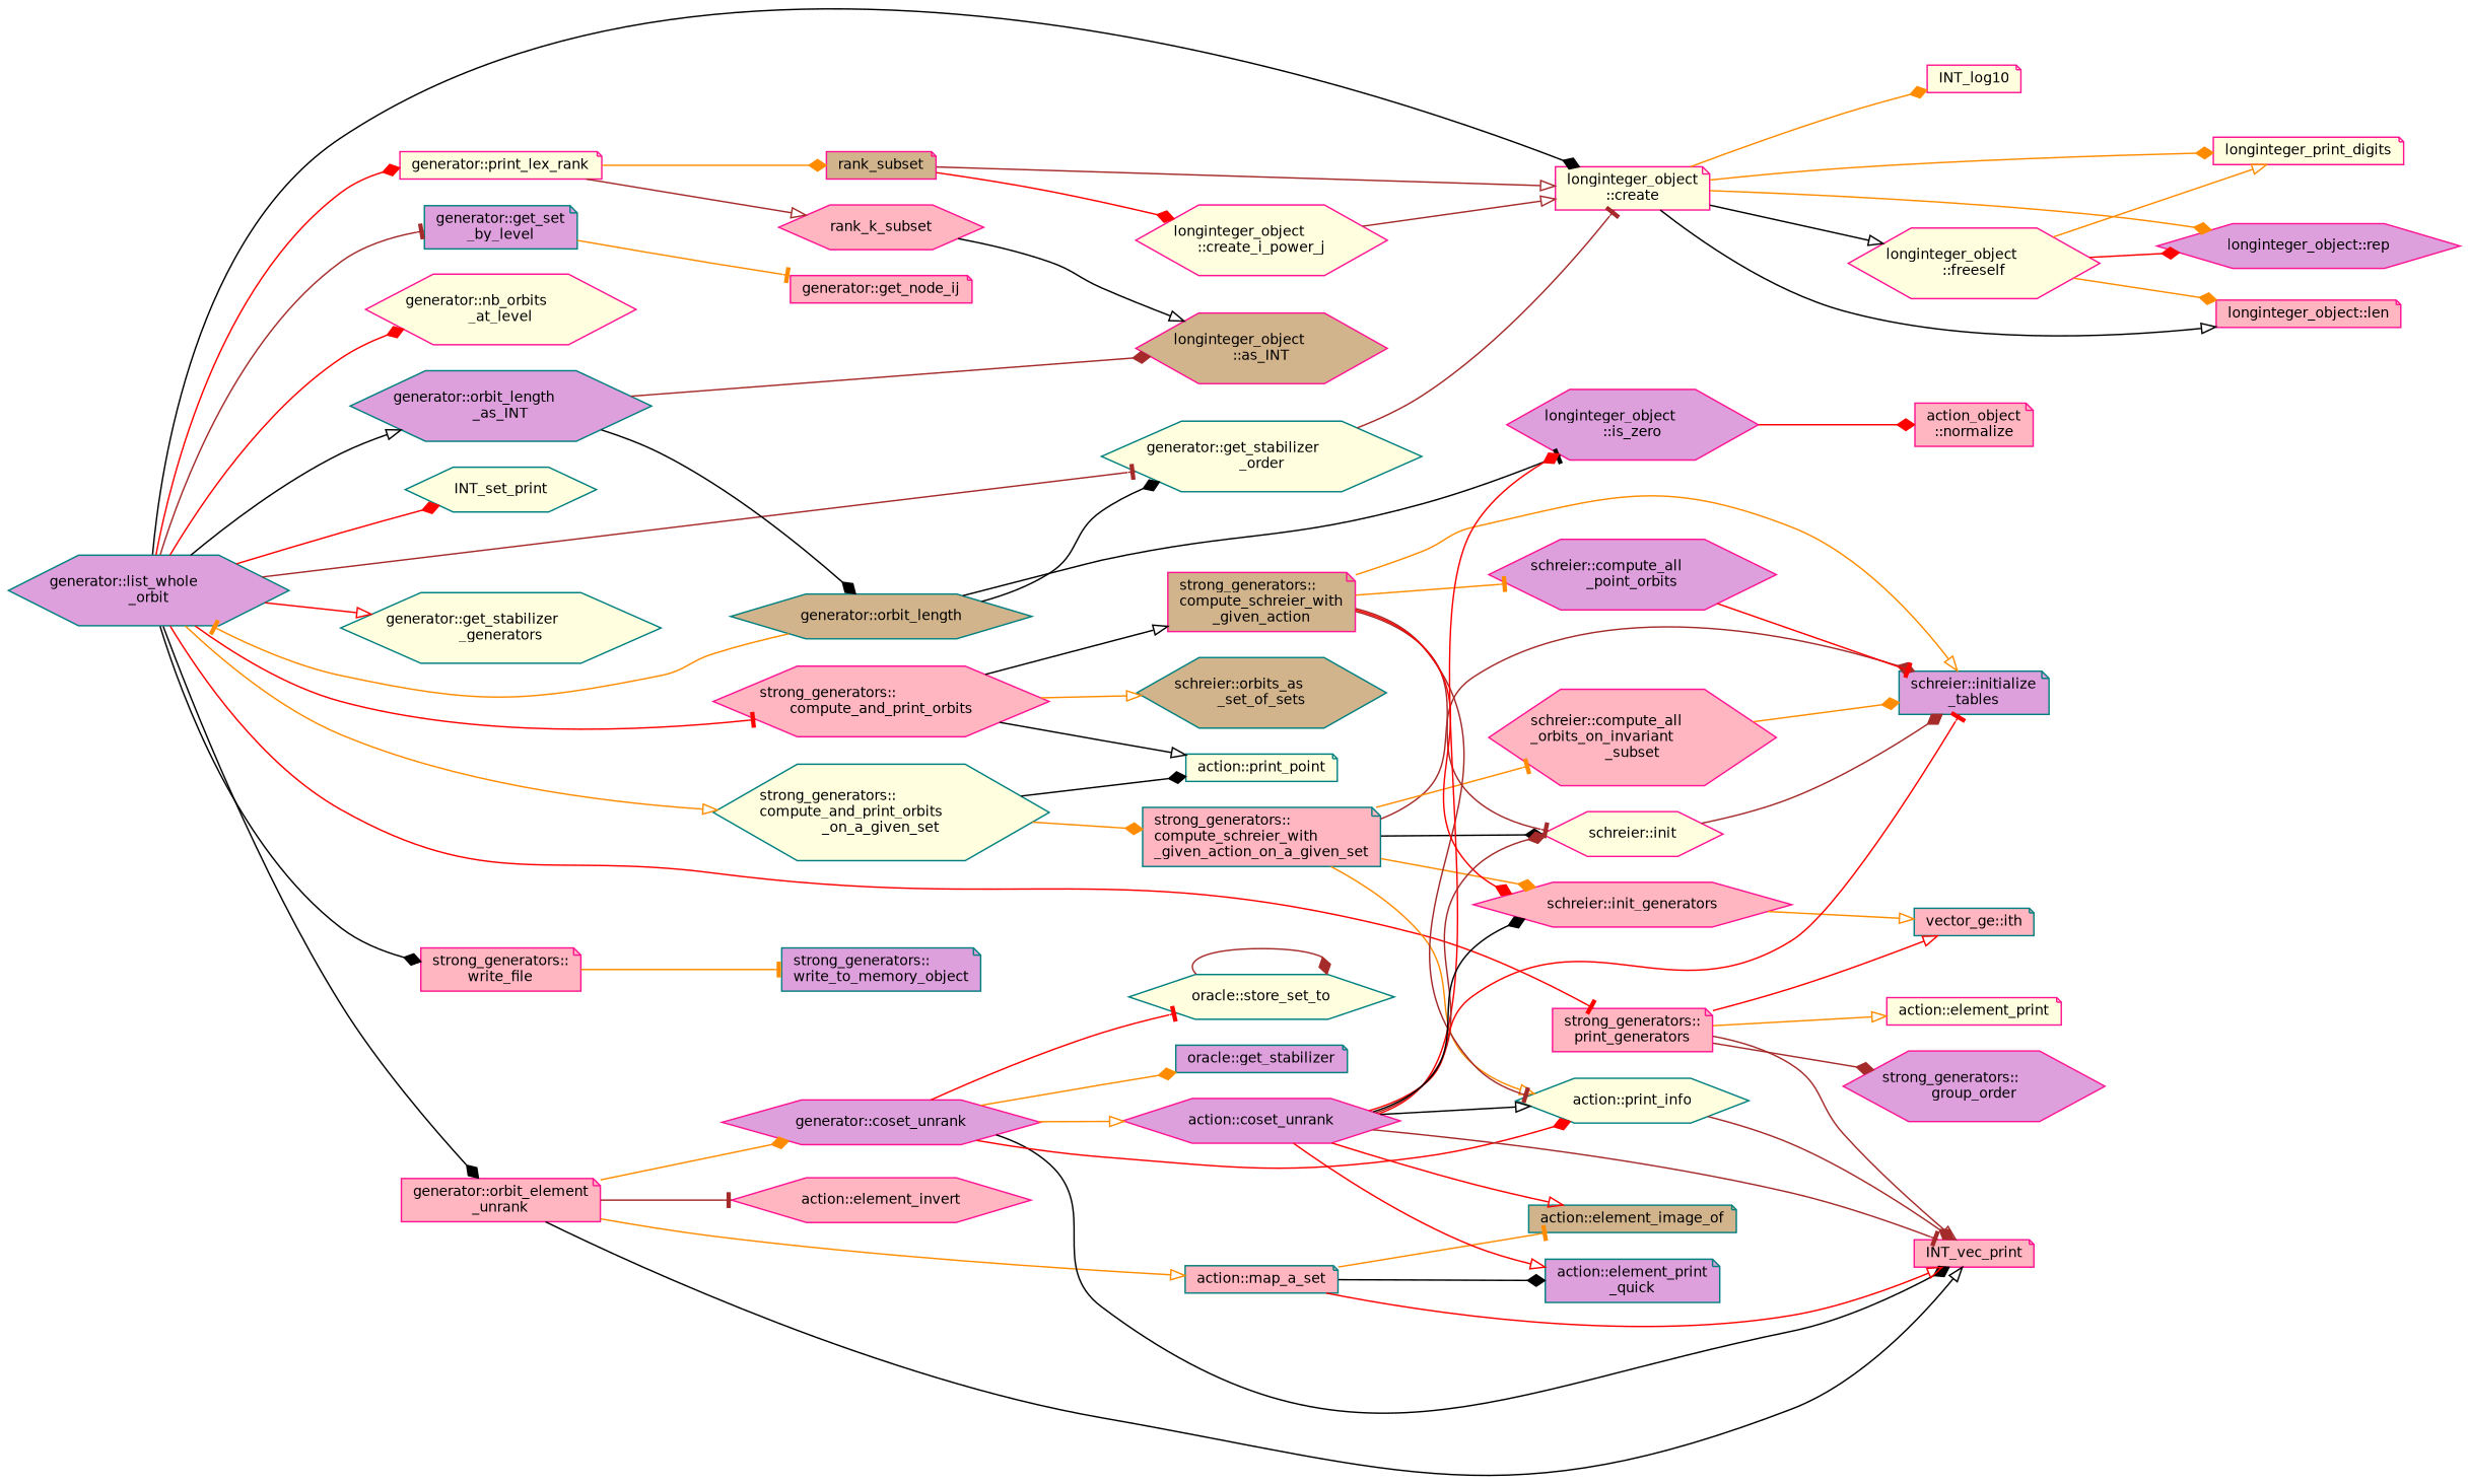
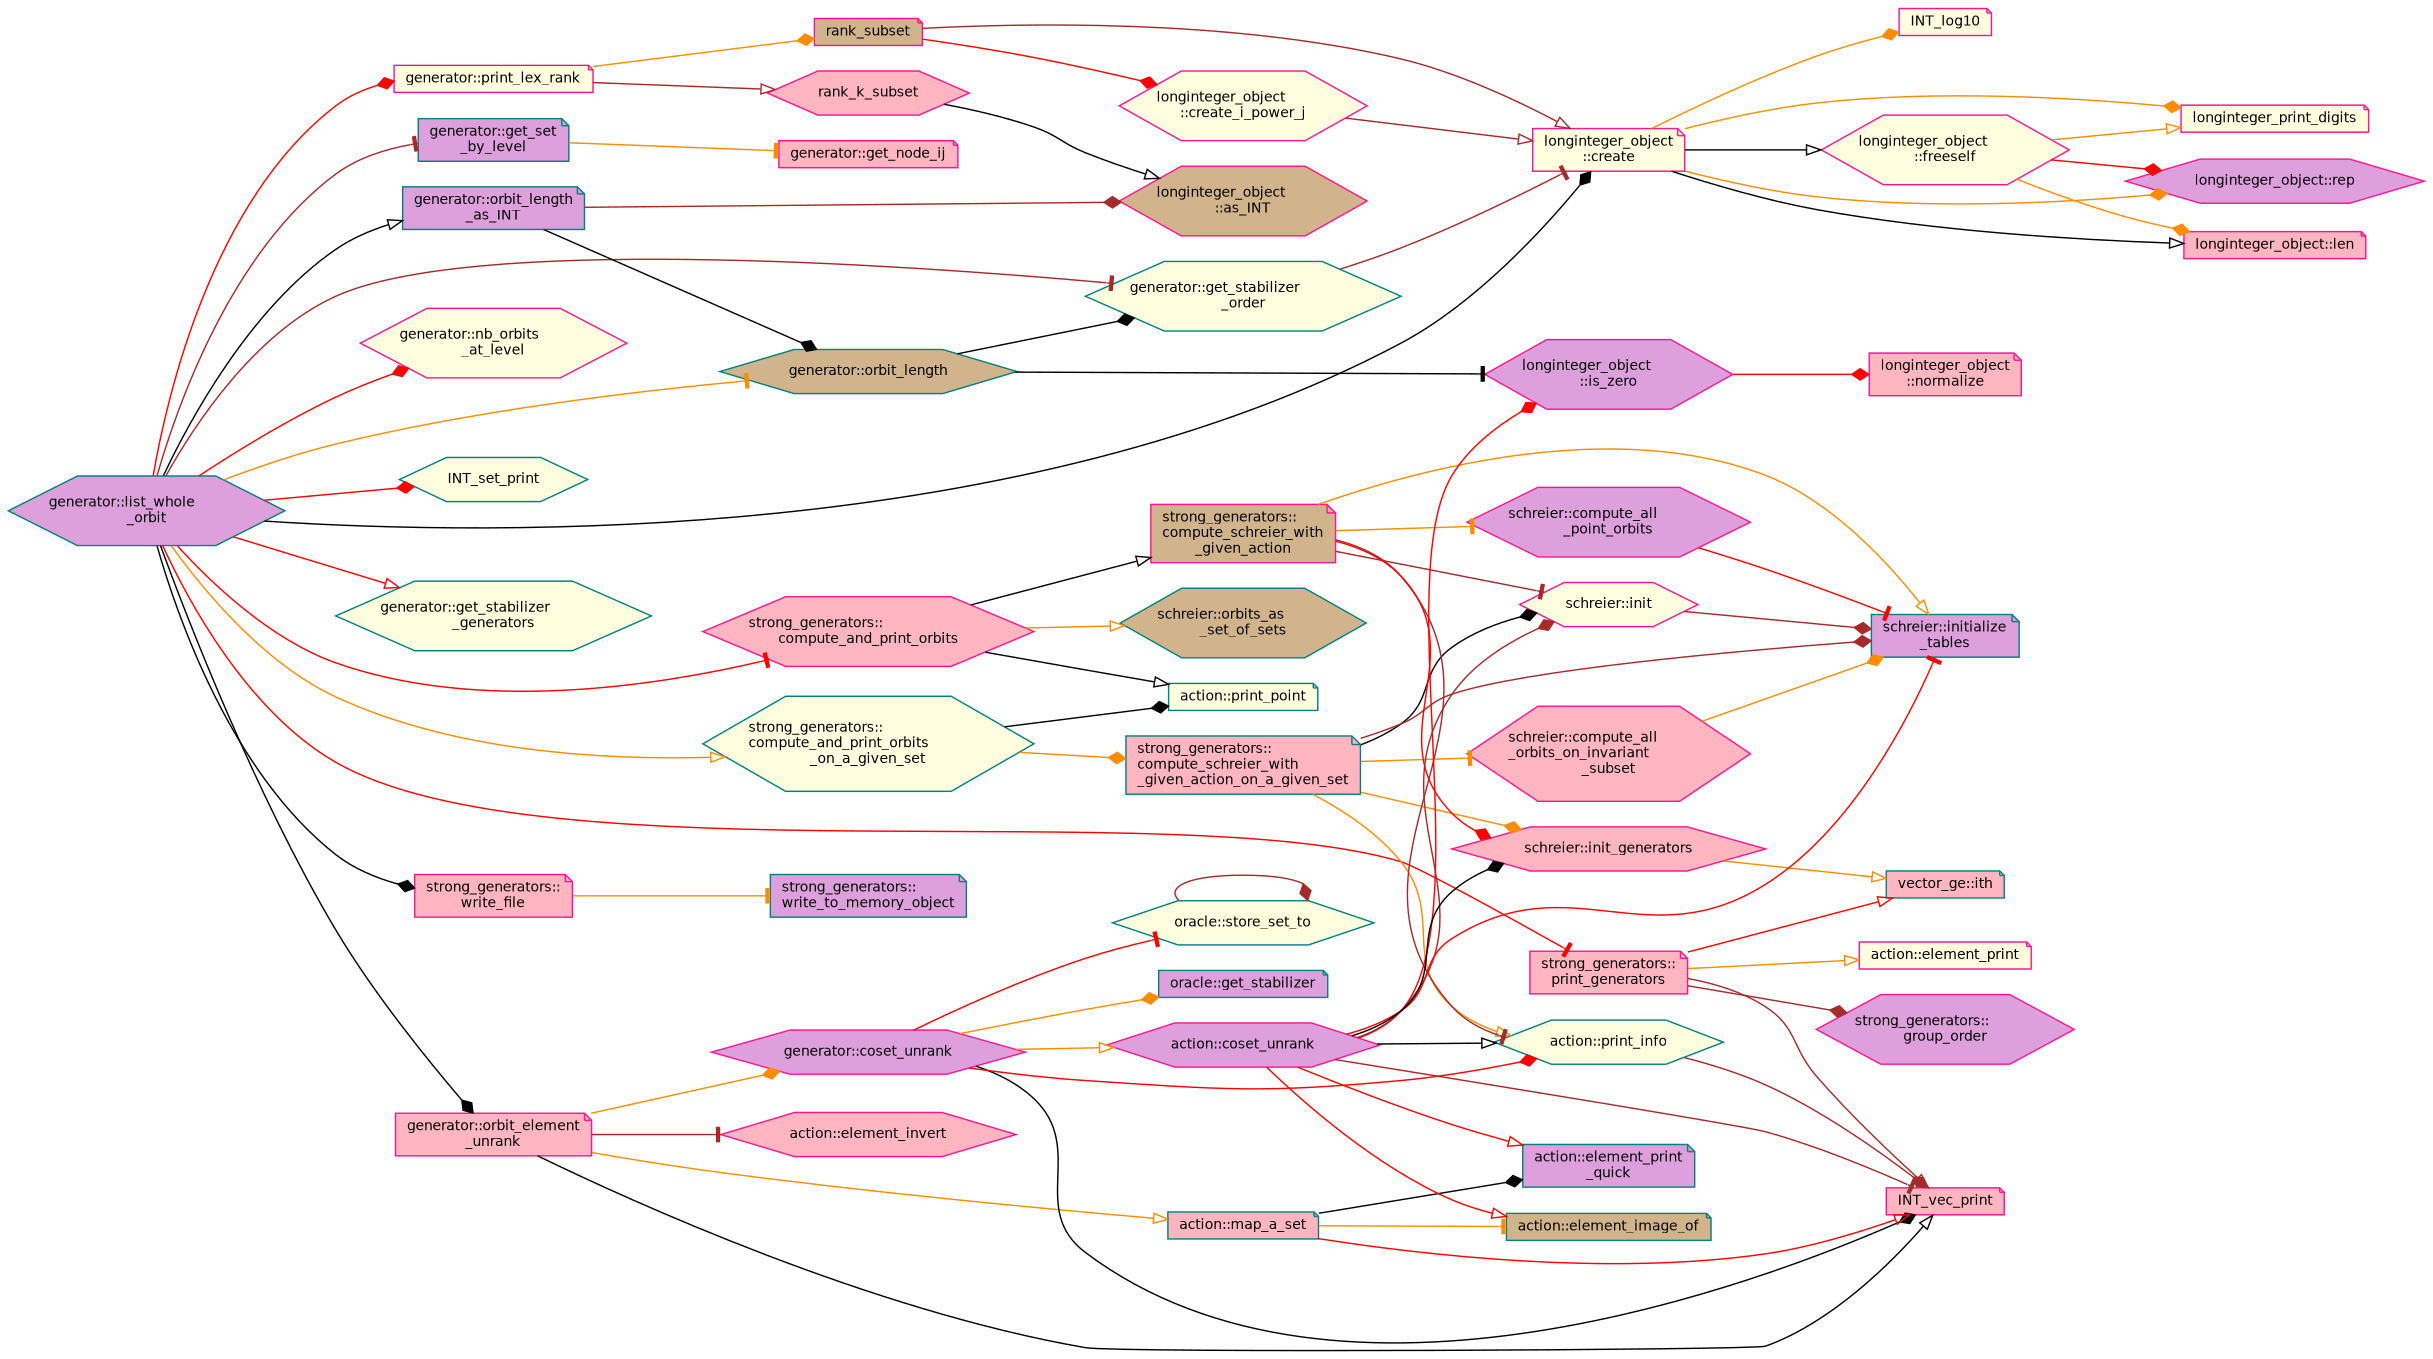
  digraph {
    rankdir=LR
    node [color=deeppink fillcolor=lightyellow fontname=Helvetica fontsize=10 shape=hexagon style=filled]
    edge [arrowhead=diamond color=darkorange fontname=Helvetica fontsize=10 labelfontname=Helvetica labelfontsize=10 style=solid]
    n1 [color=teal fillcolor=plum fontcolor=black height=0.2 label="generator::list_whole\l_orbit" width=0.4]
    n2 [color=teal fillcolor=tan height=0.2 label="generator::orbit_length" width=0.4]
    n3 [color=teal height=0.2 label="generator::get_stabilizer\l_order" width=0.4]
    n4 [height=0.2 label="longinteger_object\l::create" shape=note width=0.4]
-   n5 [color=teal fillcolor=plum height=0.2 label="generator::orbit_length\l_as_INT" width=0.4]
+   n5 [color=teal fillcolor=plum height=0.2 label="generator::orbit_length\l_as_INT" shape=note width=0.4]
    n6 [height=0.2 label="generator::nb_orbits\l_at_level" width=0.4]
    n7 [color=teal fillcolor=plum height=0.2 label="generator::get_set\l_by_level" shape=note width=0.4]
    n8 [color=teal height=0.2 label=INT_set_print width=0.4]
    n9 [height=0.2 label="generator::print_lex_rank" shape=note width=0.4]
    n10 [color=teal height=0.2 label="generator::get_stabilizer\l_generators" width=0.4]
    n11 [color=teal height=0.2 label="strong_generators::\lcompute_and_print_orbits\l_on_a_given_set" width=0.4]
    n12 [fillcolor=lightpink height=0.2 label="strong_generators::\lcompute_and_print_orbits" width=0.4]
    n13 [fillcolor=lightpink height=0.2 label="strong_generators::\lprint_generators" shape=note width=0.4]
    n14 [fillcolor=lightpink height=0.2 label="strong_generators::\lwrite_file" shape=note width=0.4]
    n15 [fillcolor=lightpink height=0.2 label="generator::orbit_element\l_unrank" shape=note width=0.4]
    n16 [fillcolor=plum height=0.2 label="longinteger_object\l::is_zero" width=0.4]
    n17 [height=0.2 label="longinteger_object\l::freeself" width=0.4]
    n18 [height=0.2 label=longinteger_print_digits shape=note width=0.4]
    n19 [fillcolor=plum height=0.2 label="longinteger_object::rep" width=0.4]
    n20 [fillcolor=lightpink height=0.2 label="longinteger_object::len" shape=note width=0.4]
    n21 [height=0.2 label=INT_log10 shape=note width=0.4]
    n22 [fillcolor=tan height=0.2 label="longinteger_object\l::as_INT" width=0.4]
    n23 [fillcolor=lightpink height=0.2 label="generator::get_node_ij" shape=note width=0.4]
    n24 [fillcolor=tan height=0.2 label=rank_subset shape=note width=0.4]
    n25 [fillcolor=lightpink height=0.2 label=rank_k_subset width=0.4]
    n26 [color=teal fillcolor=lightpink height=0.2 label="strong_generators::\lcompute_schreier_with\l_given_action_on_a_given_set" shape=note width=0.4]
    n27 [color=teal height=0.2 label="action::print_point" shape=note width=0.4]
    n28 [fillcolor=tan height=0.2 label="strong_generators::\lcompute_schreier_with\l_given_action" shape=note width=0.4]
    n29 [color=teal fillcolor=tan height=0.2 label="schreier::orbits_as\l_set_of_sets" width=0.4]
    n30 [fillcolor=lightpink height=0.2 label=INT_vec_print shape=note width=0.4]
    n31 [color=teal fillcolor=lightpink height=0.2 label="vector_ge::ith" shape=note width=0.4]
    n32 [fillcolor=plum height=0.2 label="strong_generators::\lgroup_order" width=0.4]
    n33 [height=0.2 label="action::element_print" shape=note width=0.4]
    n34 [color=teal fillcolor=plum height=0.2 label="strong_generators::\lwrite_to_memory_object" shape=note width=0.4]
    n35 [fillcolor=plum height=0.2 label="generator::coset_unrank" width=0.4]
    n36 [fillcolor=lightpink height=0.2 label="action::element_invert" width=0.4]
    n37 [color=teal fillcolor=lightpink height=0.2 label="action::map_a_set" shape=note width=0.4]
-   n38 [fillcolor=lightpink height=0.2 label="action_object\l::normalize" shape=note width=0.4]
+   n38 [fillcolor=lightpink height=0.2 label="longinteger_object\l::normalize" shape=note width=0.4]
    n39 [height=0.2 label="longinteger_object\l::create_i_power_j" width=0.4]
    n40 [color=teal height=0.2 label="action::print_info" width=0.4]
    n41 [height=0.2 label="schreier::init" width=0.4]
    n42 [color=teal fillcolor=plum height=0.2 label="schreier::initialize\l_tables" shape=note width=0.4]
    n43 [fillcolor=lightpink height=0.2 label="schreier::init_generators" width=0.4]
    n44 [fillcolor=lightpink height=0.2 label="schreier::compute_all\l_orbits_on_invariant\l_subset" width=0.4]
    n45 [fillcolor=plum height=0.2 label="schreier::compute_all\l_point_orbits" width=0.4]
    n46 [color=teal height=0.2 label="oracle::store_set_to" width=0.4]
    n47 [color=teal fillcolor=plum height=0.2 label="oracle::get_stabilizer" shape=note width=0.4]
    n48 [fillcolor=plum height=0.2 label="action::coset_unrank" width=0.4]
    n49 [color=teal fillcolor=plum height=0.2 label="action::element_print\l_quick" shape=note width=0.4]
    n50 [color=teal fillcolor=tan height=0.2 label="action::element_image_of" shape=note width=0.4]
-   n2 -> n1 [arrowhead=tee]
+   n1 -> n2 [arrowhead=tee]
    n1 -> n3 [arrowhead=tee color=brown]
    n1 -> n4 [color=black]
    n1 -> n5 [arrowhead=onormal color=black]
    n1 -> n6 [color=red]
    n1 -> n7 [arrowhead=tee color=brown]
    n1 -> n8 [color=red]
    n1 -> n9 [color=red]
    n1 -> n10 [arrowhead=onormal color=red]
    n1 -> n11 [arrowhead=onormal]
    n1 -> n12 [arrowhead=tee color=red]
    n1 -> n13 [arrowhead=tee color=red]
    n1 -> n14 [color=black]
    n1 -> n15 [color=black]
    n2 -> n3 [color=black]
    n2 -> n16 [arrowhead=tee color=black]
    n3 -> n4 [arrowhead=tee color=brown]
    n4 -> n17 [arrowhead=onormal color=black]
    n4 -> n18
    n4 -> n19
    n4 -> n20 [arrowhead=onormal color=black]
    n4 -> n21
    n5 -> n2 [color=black]
    n5 -> n22 [color=brown]
    n7 -> n23 [arrowhead=tee]
    n9 -> n24
    n9 -> n25 [arrowhead=onormal color=brown]
    n11 -> n26
    n11 -> n27 [color=black]
    n12 -> n27 [arrowhead=onormal color=black]
    n12 -> n28 [arrowhead=onormal color=black]
    n12 -> n29 [arrowhead=onormal]
    n13 -> n30 [arrowhead=onormal color=brown]
    n13 -> n31 [arrowhead=onormal color=red]
    n13 -> n32 [color=brown]
    n13 -> n33 [arrowhead=onormal]
    n14 -> n34 [arrowhead=tee]
    n15 -> n30 [arrowhead=onormal color=black]
    n15 -> n35
    n15 -> n36 [arrowhead=tee color=brown]
    n15 -> n37 [arrowhead=onormal]
    n16 -> n38 [color=red]
    n17 -> n18 [arrowhead=onormal]
    n17 -> n19 [color=red]
    n17 -> n20
    n24 -> n4 [arrowhead=onormal color=brown]
    n24 -> n39 [color=red]
    n25 -> n22 [arrowhead=onormal color=black]
    n26 -> n40 [arrowhead=onormal]
    n26 -> n41 [color=black]
    n26 -> n42 [color=brown]
    n26 -> n43
    n26 -> n44 [arrowhead=tee]
    n28 -> n40 [arrowhead=tee color=brown]
    n28 -> n41 [arrowhead=tee color=brown]
    n28 -> n42 [arrowhead=onormal]
    n28 -> n43 [color=red]
    n28 -> n45 [arrowhead=tee]
    n35 -> n30 [color=black]
    n35 -> n40 [color=red]
    n35 -> n46 [arrowhead=tee color=red]
    n35 -> n47
    n35 -> n48 [arrowhead=onormal]
    n37 -> n30 [arrowhead=onormal color=red]
    n37 -> n49 [color=black]
    n37 -> n50 [arrowhead=tee]
    n39 -> n4 [arrowhead=onormal color=brown]
    n40 -> n30 [color=brown]
    n41 -> n42 [color=brown]
    n43 -> n31 [arrowhead=onormal]
    n44 -> n42
    n45 -> n42 [arrowhead=tee color=red]
    n46 -> n46 [color=brown]
    n48 -> n16 [color=red]
    n48 -> n30 [arrowhead=tee color=brown]
    n48 -> n40 [arrowhead=onormal color=black]
    n48 -> n41 [color=brown]
    n48 -> n42 [arrowhead=tee color=red]
    n48 -> n43 [color=black]
    n48 -> n49 [arrowhead=onormal color=red]
    n48 -> n50 [arrowhead=onormal color=red]
  }
